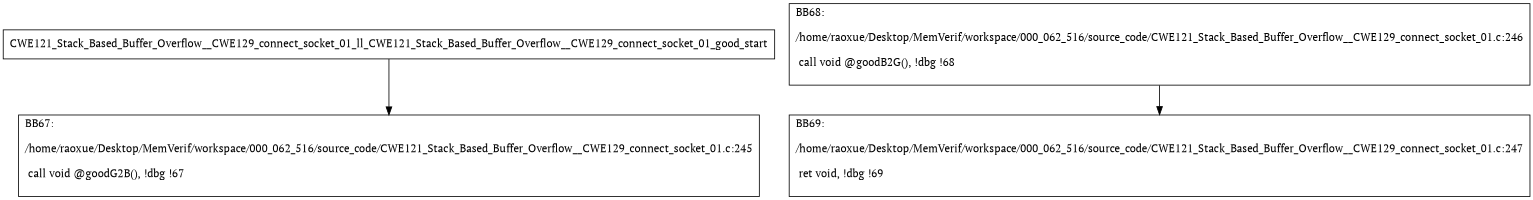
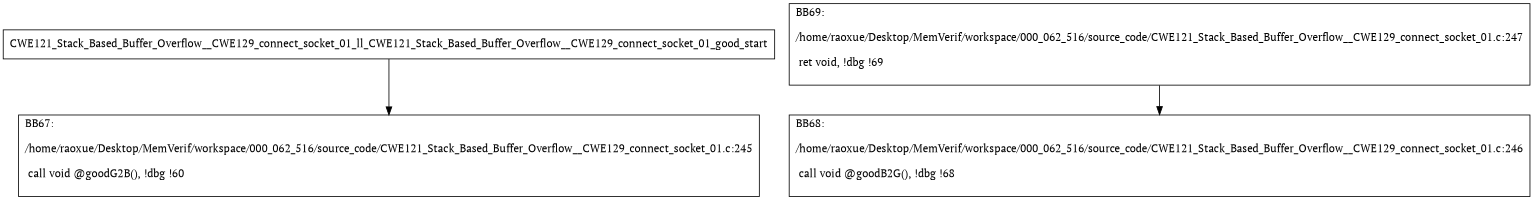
  digraph {
    fontname="PT Serif"
    node [fontname="PT Serif" shape=record]
    edge [fontname="PT Serif"]
    n1 [label="{CWE121_Stack_Based_Buffer_Overflow__CWE129_connect_socket_01_ll_CWE121_Stack_Based_Buffer_Overflow__CWE129_connect_socket_01_good_start}"]
-   n2 [label="{BB67:\l\l/home/raoxue/Desktop/MemVerif/workspace/000_062_516/source_code/CWE121_Stack_Based_Buffer_Overflow__CWE129_connect_socket_01.c:245\l\n  call void @goodG2B(), !dbg !67\l\n}"]
+   n2 [label="{BB67:\l\l/home/raoxue/Desktop/MemVerif/workspace/000_062_516/source_code/CWE121_Stack_Based_Buffer_Overflow__CWE129_connect_socket_01.c:245\l\n  call void @goodG2B(), !dbg !60\l\n}"]
    n3 [label="{BB68:\l\l/home/raoxue/Desktop/MemVerif/workspace/000_062_516/source_code/CWE121_Stack_Based_Buffer_Overflow__CWE129_connect_socket_01.c:246\l\n  call void @goodB2G(), !dbg !68\l\n}"]
    n4 [label="{BB69:\l\l/home/raoxue/Desktop/MemVerif/workspace/000_062_516/source_code/CWE121_Stack_Based_Buffer_Overflow__CWE129_connect_socket_01.c:247\l\n  ret void, !dbg !69\l\n}"]
    n1 -> n2
-   n3 -> n4
+   n4 -> n3
  }
